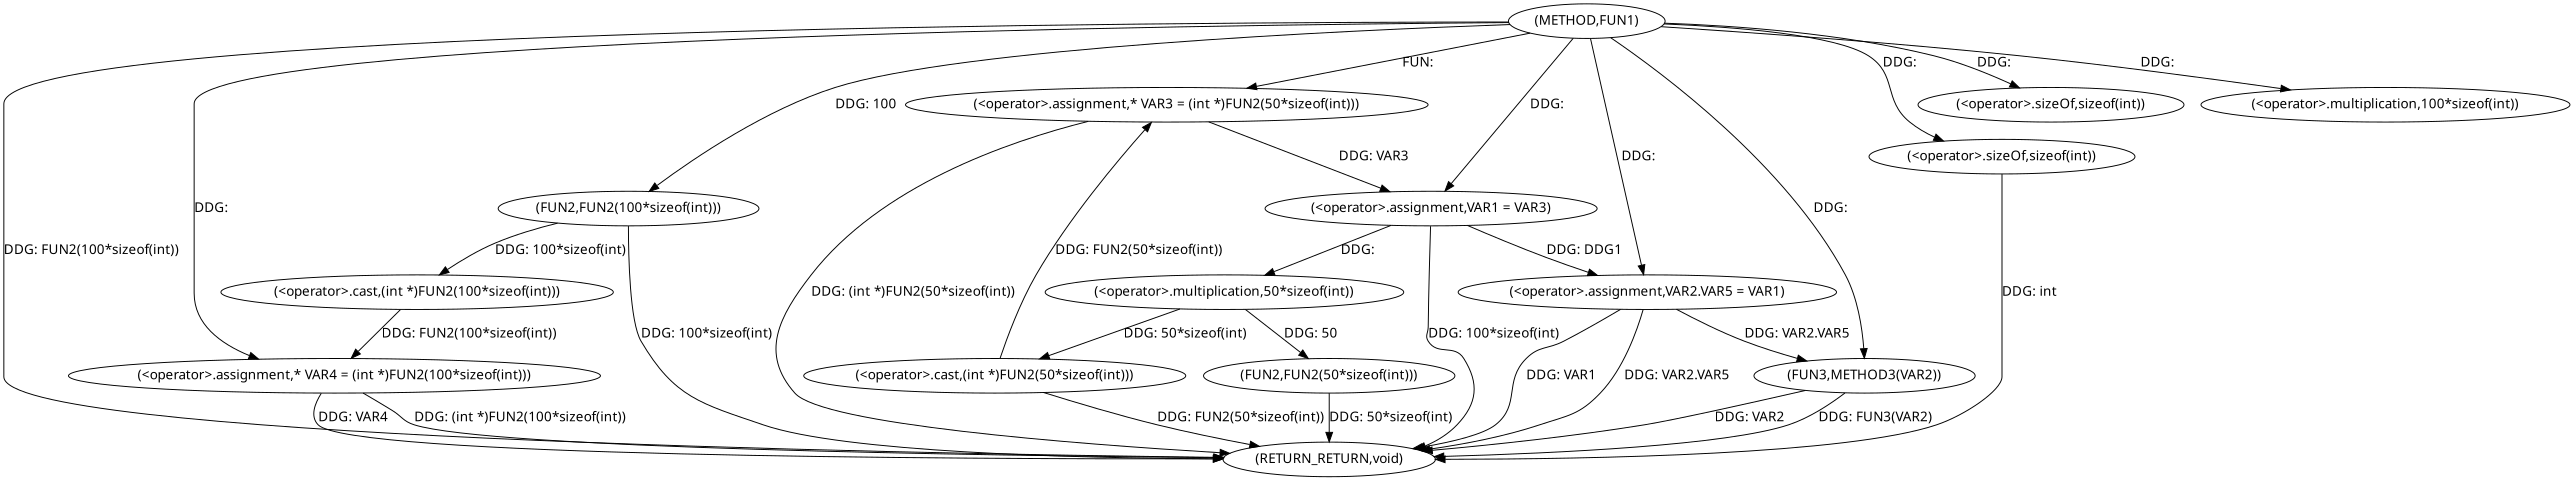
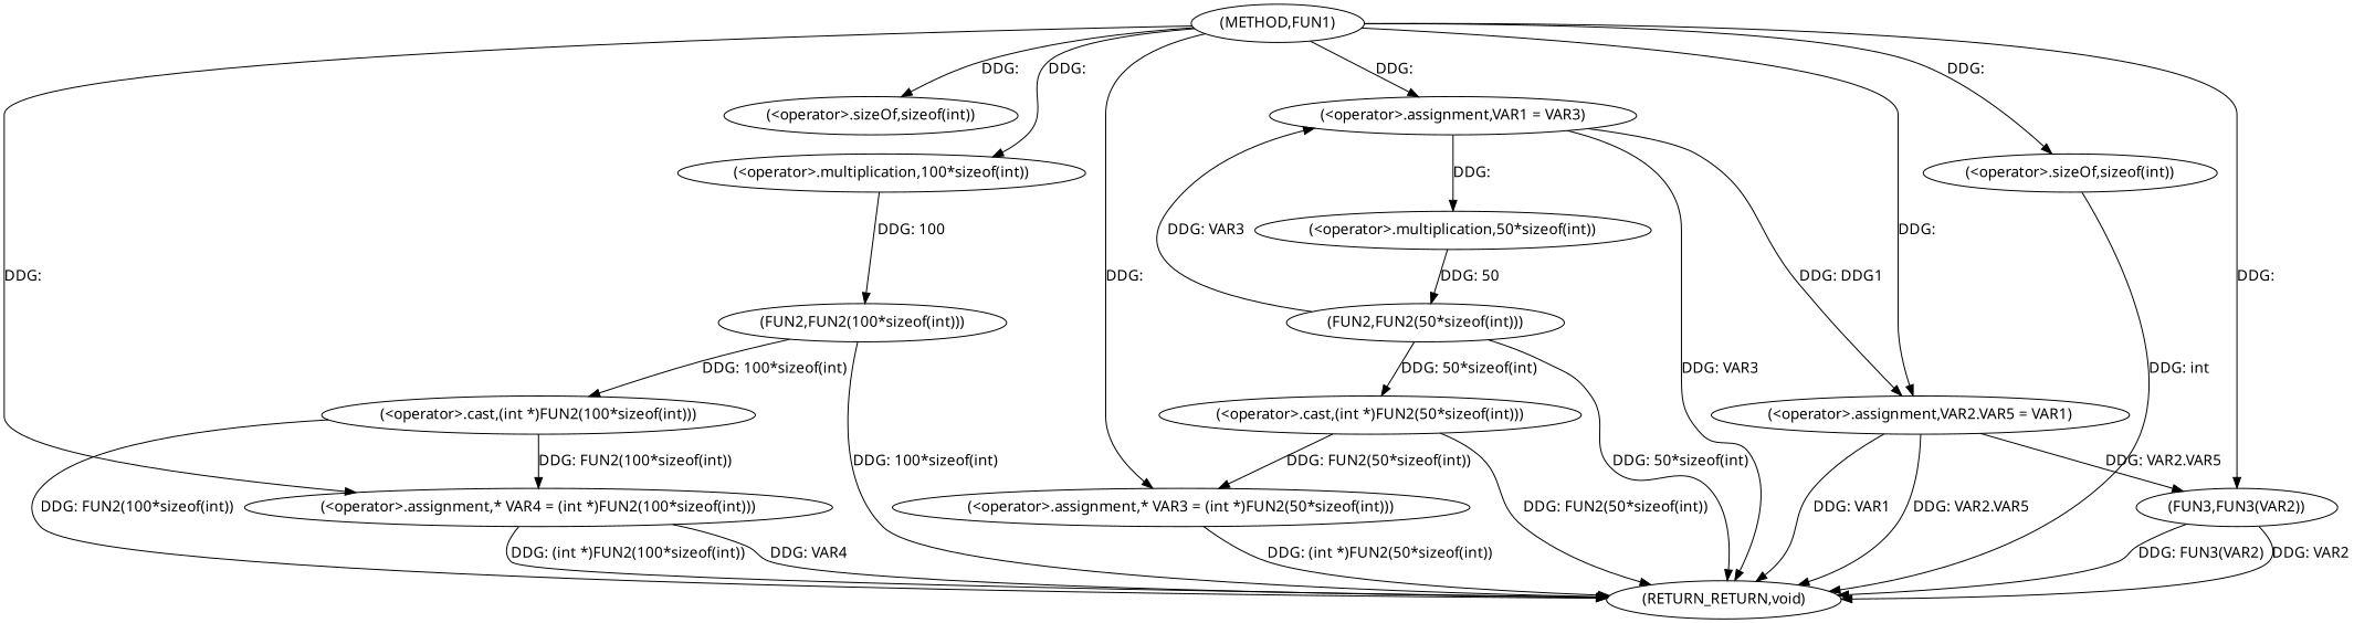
  digraph {
    fontname="Noto Sans"
    node [fontname="Noto Sans"]
    edge [fontname="Noto Sans"]
    n1 [label="(METHOD,FUN1)"]
    n2 [label="(<operator>.assignment,* VAR3 = (int *)FUN2(50*sizeof(int)))"]
    n3 [label="(<operator>.sizeOf,sizeof(int))"]
    n4 [label="(<operator>.assignment,* VAR4 = (int *)FUN2(100*sizeof(int)))"]
    n5 [label="(<operator>.multiplication,100*sizeof(int))"]
    n6 [label="(<operator>.sizeOf,sizeof(int))"]
    n7 [label="(<operator>.assignment,VAR1 = VAR3)"]
    n8 [label="(<operator>.assignment,VAR2.VAR5 = VAR1)"]
-   n9 [label="(FUN3,METHOD3(VAR2))"]
+   n9 [label="(FUN3,FUN3(VAR2))"]
    n10 [label="(RETURN_RETURN,void)"]
    n11 [label="(<operator>.multiplication,50*sizeof(int))"]
    n12 [label="(FUN2,FUN2(50*sizeof(int)))"]
    n13 [label="(FUN2,FUN2(100*sizeof(int)))"]
    n14 [label="(<operator>.cast,(int *)FUN2(50*sizeof(int)))"]
    n15 [label="(<operator>.cast,(int *)FUN2(100*sizeof(int)))"]
-   n1 -> n2 [label="FUN: "]
+   n1 -> n2 [label="DDG: "]
    n1 -> n3 [label="DDG: "]
    n1 -> n4 [label="DDG: "]
    n1 -> n5 [label="DDG: "]
    n1 -> n6 [label="DDG: "]
    n1 -> n7 [label="DDG: "]
    n1 -> n8 [label="DDG: "]
    n1 -> n9 [label="DDG: "]
-   n2 -> n7 [label="DDG: VAR3"]
+   n12 -> n7 [label="DDG: VAR3"]
    n2 -> n10 [label="DDG: (int *)FUN2(50*sizeof(int))"]
    n4 -> n10 [label="DDG: (int *)FUN2(100*sizeof(int))"]
    n4 -> n10 [label="DDG: VAR4"]
-   n1 -> n13 [label="DDG: 100"]
+   n5 -> n13 [label="DDG: 100"]
    n6 -> n10 [label="DDG: int"]
    n7 -> n8 [label="DDG: DDG1"]
-   n7 -> n10 [label="DDG: 100*sizeof(int)"]
+   n7 -> n10 [label="DDG: VAR3"]
    n7 -> n11 [label="DDG: "]
    n8 -> n9 [label="DDG: VAR2.VAR5"]
    n8 -> n10 [label="DDG: VAR2.VAR5"]
    n8 -> n10 [label="DDG: VAR1"]
    n9 -> n10 [label="DDG: VAR2"]
    n9 -> n10 [label="DDG: FUN3(VAR2)"]
    n11 -> n12 [label="DDG: 50"]
    n12 -> n10 [label="DDG: 50*sizeof(int)"]
-   n11 -> n14 [label="DDG: 50*sizeof(int)"]
+   n12 -> n14 [label="DDG: 50*sizeof(int)"]
    n13 -> n10 [label="DDG: 100*sizeof(int)"]
    n13 -> n15 [label="DDG: 100*sizeof(int)"]
    n14 -> n2 [label="DDG: FUN2(50*sizeof(int))"]
    n14 -> n10 [label="DDG: FUN2(50*sizeof(int))"]
    n15 -> n4 [label="DDG: FUN2(100*sizeof(int))"]
-   n1 -> n10 [label="DDG: FUN2(100*sizeof(int))"]
+   n15 -> n10 [label="DDG: FUN2(100*sizeof(int))"]
  }
